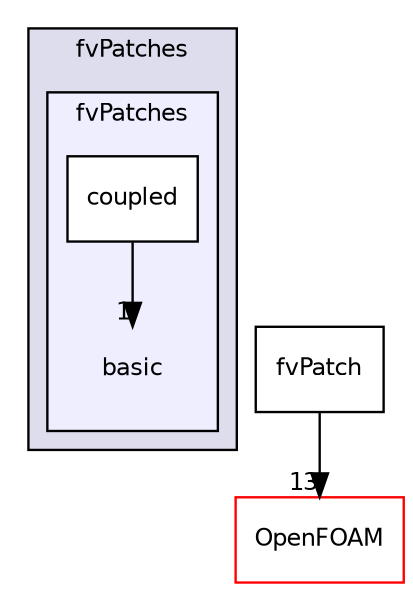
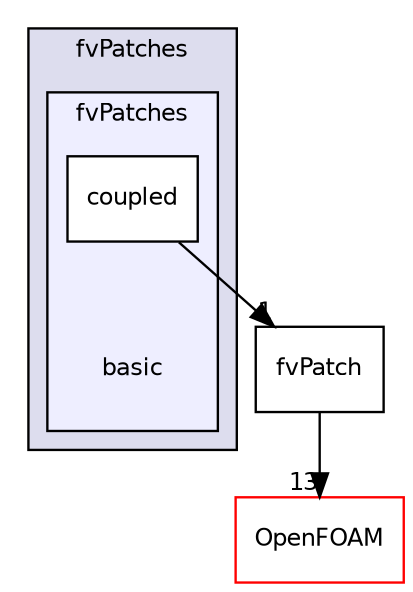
  digraph {
    compound=true
    node [fontname=Helvetica fontsize=10 shape=box]
    edge [labeldistance=1.5 labelfontname=Helvetica labelfontsize=10]
    n1 [label=basic shape=plaintext]
    n2 [color=black fillcolor=white label=coupled style=filled]
    n3 [label=fvPatch]
    n4 [color=red label=OpenFOAM]
    subgraph cluster_1 {
      bgcolor="#ddddee"
      fontname=Helvetica
      fontsize=10
      label=fvPatches
      pencolor=black
      subgraph cluster_2 {
        bgcolor="#eeeeff"
        fontname=Helvetica
        fontsize=10
        label=fvPatches
        pencolor=black
        n1
        n2
      }
    }
-   n2 -> n1 [headlabel=1]
+   n2 -> n3 [headlabel=1]
    n3 -> n4 [headlabel=13]
  }
